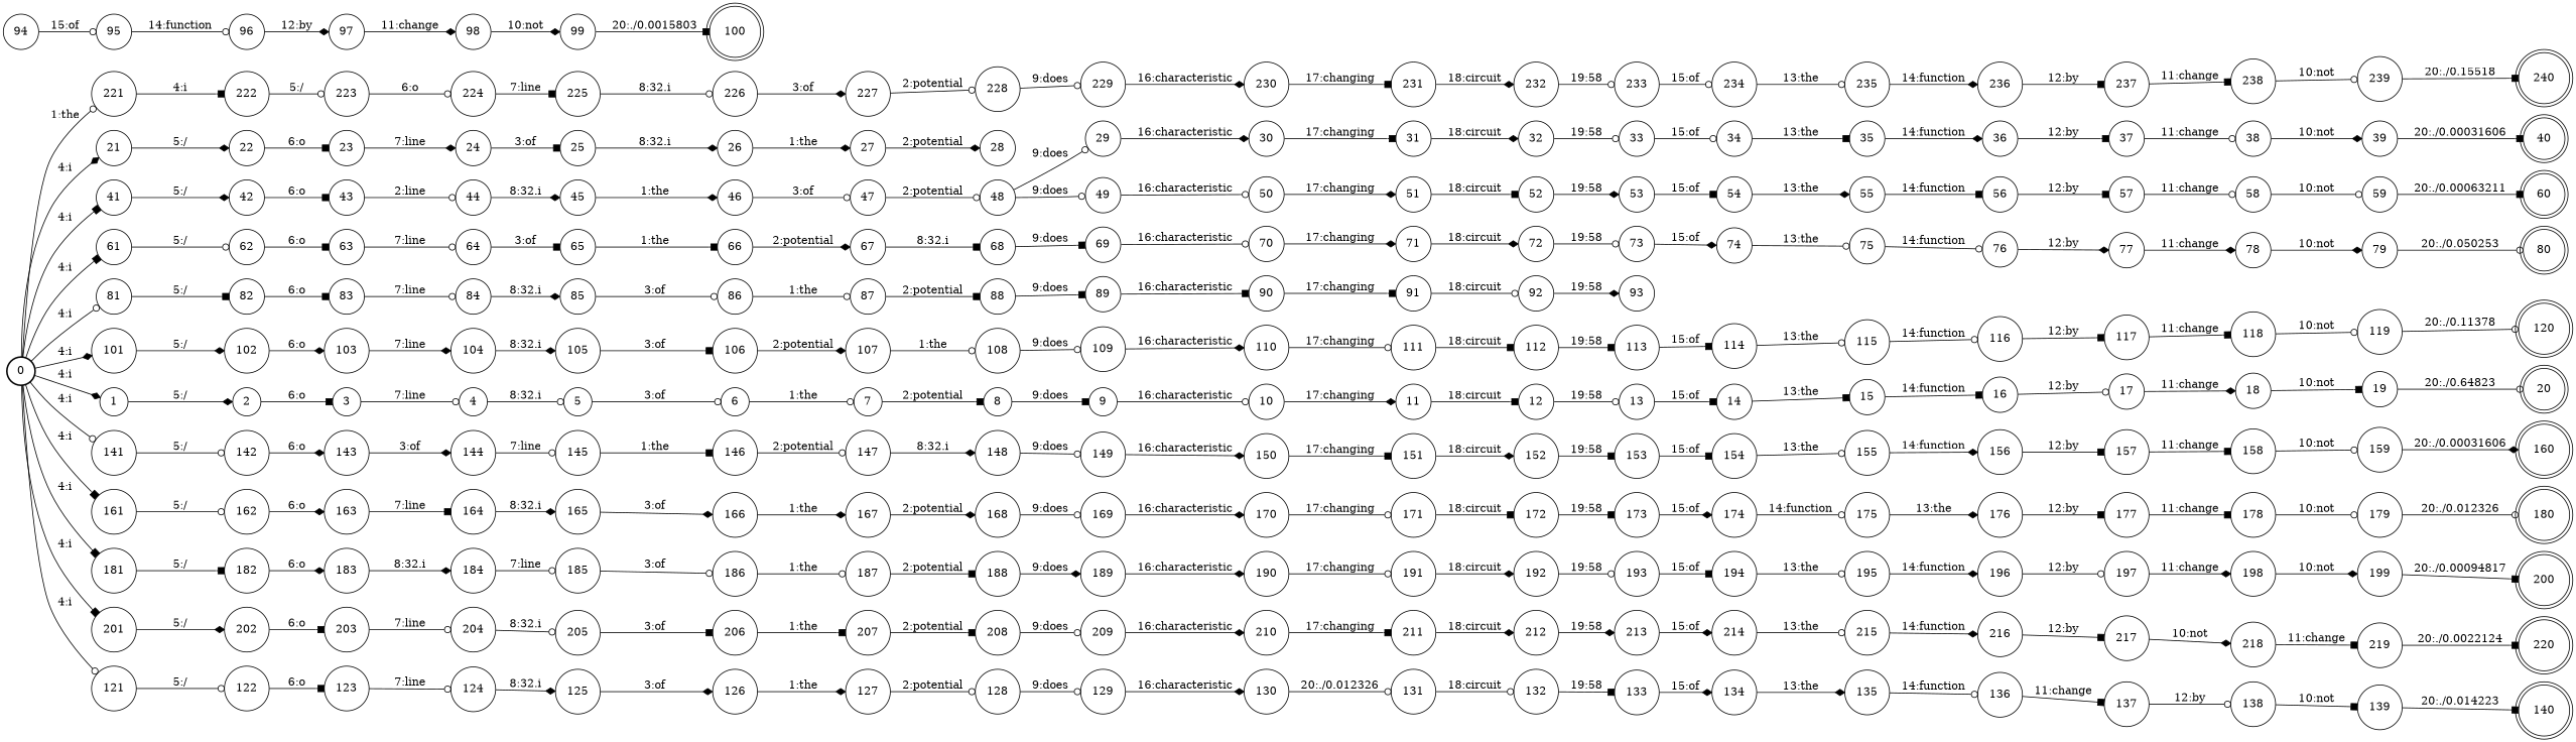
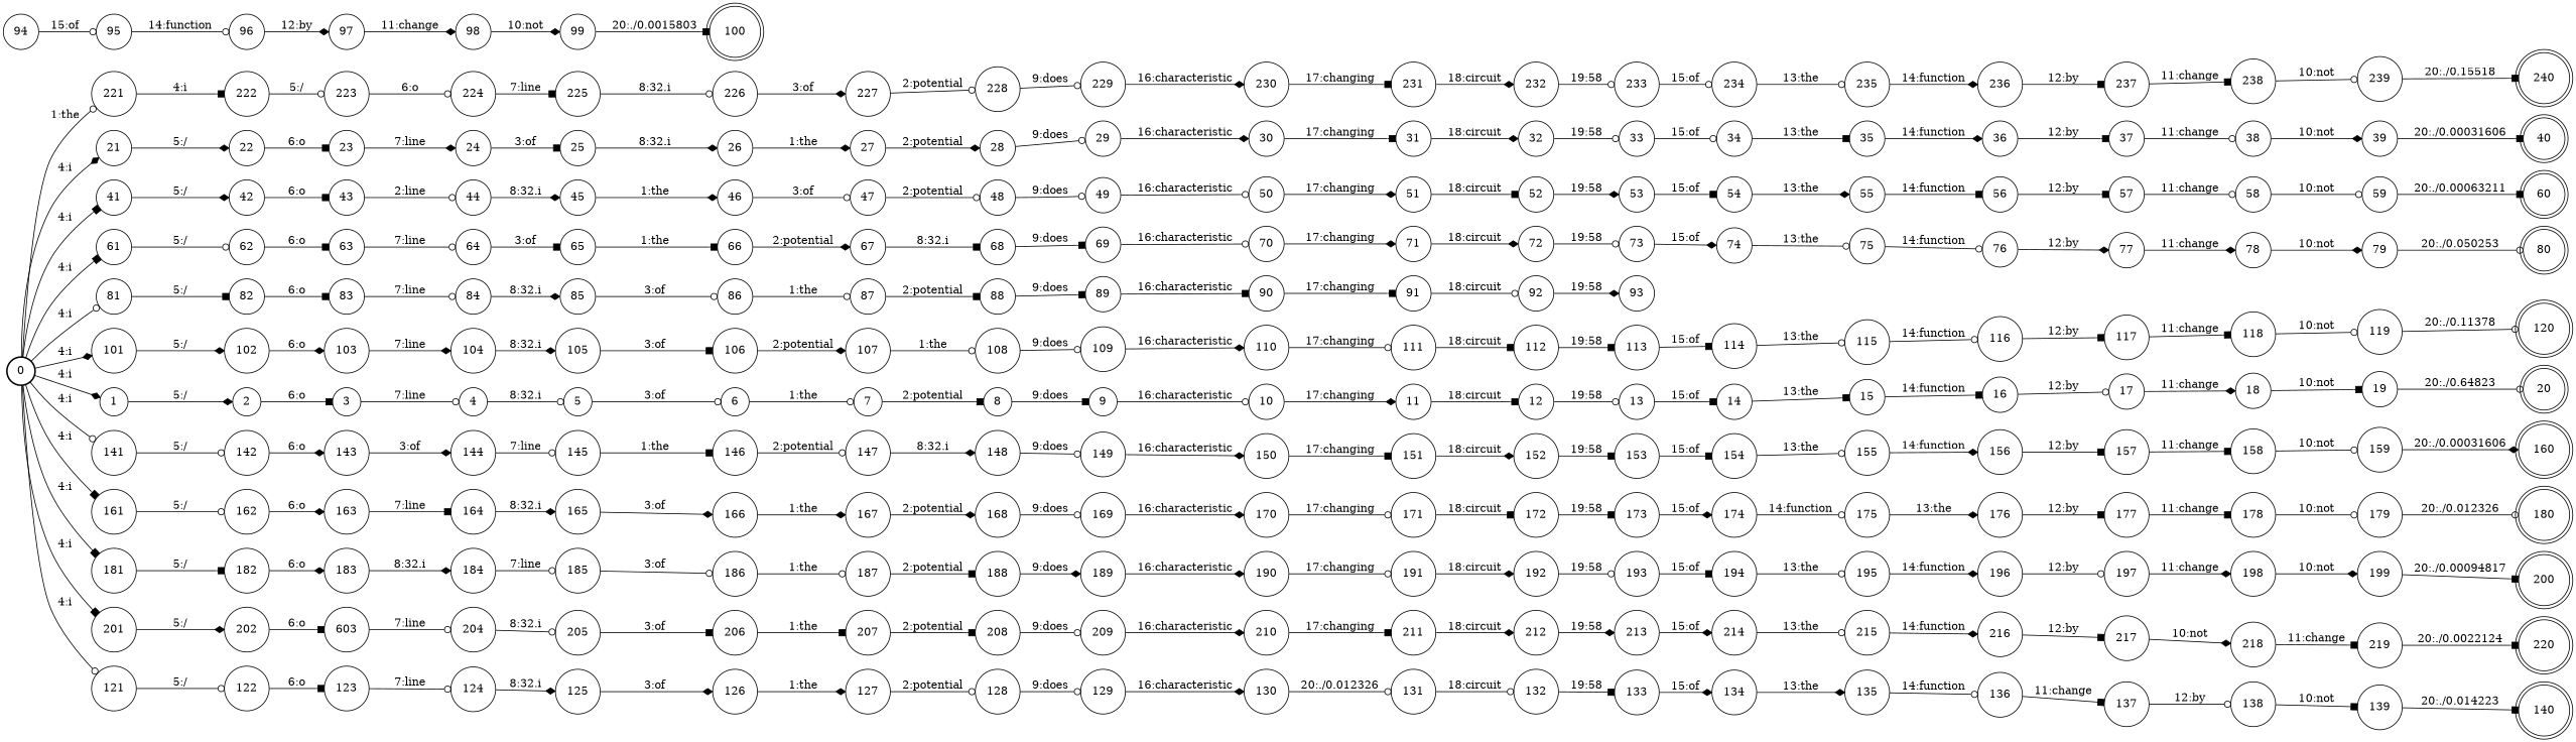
  digraph {
    nodesep=0.25
    rankdir=LR
    ranksep=0.4
    node [fontsize=14 shape=circle style=solid]
    edge [arrowhead=odot fontsize=14]
    n1 [label=0 style=bold]
    n2 [label=221]
    n3 [label=21]
    n4 [label=41]
    n5 [label=61]
    n6 [label=81]
    n7 [label=101]
    n8 [label=1]
    n9 [label=141]
    n10 [label=161]
    n11 [label=181]
    n12 [label=201]
    n13 [label=121]
    n14 [label=222]
    n15 [label=22]
    n16 [label=42]
    n17 [label=62]
    n18 [label=82]
    n19 [label=102]
    n20 [label=2]
    n21 [label=142]
    n22 [label=162]
    n23 [label=182]
    n24 [label=202]
    n25 [label=122]
    n26 [label=223]
    n27 [label=23]
    n28 [label=43]
    n29 [label=63]
    n30 [label=83]
    n31 [label=103]
    n32 [label=3]
    n33 [label=143]
    n34 [label=163]
    n35 [label=183]
-   n36 [label=203]
+   n36 [label=603]
    n37 [label=123]
    n38 [label=4]
    n39 [label=5]
    n40 [label=6]
    n41 [label=7]
    n42 [label=8]
    n43 [label=9]
    n44 [label=10]
    n45 [label=11]
    n46 [label=12]
    n47 [label=13]
    n48 [label=14]
    n49 [label=15]
    n50 [label=16]
    n51 [label=17]
    n52 [label=18]
    n53 [label=19]
    n54 [label=20 shape=doublecircle]
    n55 [label=24]
    n56 [label=25]
    n57 [label=26]
    n58 [label=27]
    n59 [label=28]
    n60 [label=29]
    n61 [label=30]
    n62 [label=31]
    n63 [label=32]
    n64 [label=33]
    n65 [label=34]
    n66 [label=35]
    n67 [label=36]
    n68 [label=37]
    n69 [label=38]
    n70 [label=39]
    n71 [label=40 shape=doublecircle]
    n72 [label=44]
    n73 [label=45]
    n74 [label=46]
    n75 [label=47]
    n76 [label=48]
    n77 [label=49]
    n78 [label=50]
    n79 [label=51]
    n80 [label=52]
    n81 [label=53]
    n82 [label=54]
    n83 [label=55]
    n84 [label=56]
    n85 [label=57]
    n86 [label=58]
    n87 [label=59]
    n88 [label=60 shape=doublecircle]
    n89 [label=64]
    n90 [label=65]
    n91 [label=66]
    n92 [label=67]
    n93 [label=68]
    n94 [label=69]
    n95 [label=70]
    n96 [label=71]
    n97 [label=72]
    n98 [label=73]
    n99 [label=74]
    n100 [label=75]
    n101 [label=76]
    n102 [label=77]
    n103 [label=78]
    n104 [label=79]
    n105 [label=80 shape=doublecircle]
    n106 [label=84]
    n107 [label=85]
    n108 [label=86]
    n109 [label=87]
    n110 [label=88]
    n111 [label=89]
    n112 [label=90]
    n113 [label=91]
    n114 [label=92]
    n115 [label=93]
    n116 [label=94]
    n117 [label=95]
    n118 [label=96]
    n119 [label=97]
    n120 [label=98]
    n121 [label=99]
    n122 [label=100 shape=doublecircle]
    n123 [label=104]
    n124 [label=105]
    n125 [label=106]
    n126 [label=107]
    n127 [label=108]
    n128 [label=109]
    n129 [label=110]
    n130 [label=111]
    n131 [label=112]
    n132 [label=113]
    n133 [label=114]
    n134 [label=115]
    n135 [label=116]
    n136 [label=117]
    n137 [label=118]
    n138 [label=119]
    n139 [label=120 shape=doublecircle]
    n140 [label=124]
    n141 [label=125]
    n142 [label=126]
    n143 [label=127]
    n144 [label=128]
    n145 [label=129]
    n146 [label=130]
    n147 [label=131]
    n148 [label=132]
    n149 [label=133]
    n150 [label=134]
    n151 [label=135]
    n152 [label=136]
    n153 [label=137]
    n154 [label=138]
    n155 [label=139]
    n156 [label=140 shape=doublecircle]
    n157 [label=144]
    n158 [label=145]
    n159 [label=146]
    n160 [label=147]
    n161 [label=148]
    n162 [label=149]
    n163 [label=150]
    n164 [label=151]
    n165 [label=152]
    n166 [label=153]
    n167 [label=154]
    n168 [label=155]
    n169 [label=156]
    n170 [label=157]
    n171 [label=158]
    n172 [label=159]
    n173 [label=160 shape=doublecircle]
    n174 [label=164]
    n175 [label=165]
    n176 [label=166]
    n177 [label=167]
    n178 [label=168]
    n179 [label=169]
    n180 [label=170]
    n181 [label=171]
    n182 [label=172]
    n183 [label=173]
    n184 [label=174]
    n185 [label=175]
    n186 [label=176]
    n187 [label=177]
    n188 [label=178]
    n189 [label=179]
    n190 [label=180 shape=doublecircle]
    n191 [label=184]
    n192 [label=185]
    n193 [label=186]
    n194 [label=187]
    n195 [label=188]
    n196 [label=189]
    n197 [label=190]
    n198 [label=191]
    n199 [label=192]
    n200 [label=193]
    n201 [label=194]
    n202 [label=195]
    n203 [label=196]
    n204 [label=197]
    n205 [label=198]
    n206 [label=199]
    n207 [label=200 shape=doublecircle]
    n208 [label=204]
    n209 [label=205]
    n210 [label=206]
    n211 [label=207]
    n212 [label=208]
    n213 [label=209]
    n214 [label=210]
    n215 [label=211]
    n216 [label=212]
    n217 [label=213]
    n218 [label=214]
    n219 [label=215]
    n220 [label=216]
    n221 [label=217]
    n222 [label=218]
    n223 [label=219]
    n224 [label=220 shape=doublecircle]
    n225 [label=224]
    n226 [label=225]
    n227 [label=226]
    n228 [label=227]
    n229 [label=228]
    n230 [label=229]
    n231 [label=230]
    n232 [label=231]
    n233 [label=232]
    n234 [label=233]
    n235 [label=234]
    n236 [label=235]
    n237 [label=236]
    n238 [label=237]
    n239 [label=238]
    n240 [label=239]
    n241 [label=240 shape=doublecircle]
    n1 -> n2 [label="1:the"]
    n1 -> n3 [arrowhead=diamond label="4:i"]
    n1 -> n4 [arrowhead=box label="4:i"]
    n1 -> n5 [arrowhead=box label="4:i"]
    n1 -> n6 [label="4:i"]
    n1 -> n7 [arrowhead=diamond label="4:i"]
    n1 -> n8 [arrowhead=diamond label="4:i"]
    n1 -> n9 [label="4:i"]
    n1 -> n10 [arrowhead=box label="4:i"]
    n1 -> n11 [arrowhead=box label="4:i"]
    n1 -> n12 [arrowhead=box label="4:i"]
    n1 -> n13 [label="4:i"]
    n2 -> n14 [arrowhead=box label="4:i"]
    n3 -> n15 [arrowhead=diamond label="5:/"]
    n4 -> n16 [arrowhead=diamond label="5:/"]
    n5 -> n17 [label="5:/"]
    n6 -> n18 [arrowhead=box label="5:/"]
    n7 -> n19 [arrowhead=diamond label="5:/"]
    n8 -> n20 [arrowhead=diamond label="5:/"]
    n9 -> n21 [label="5:/"]
    n10 -> n22 [label="5:/"]
    n11 -> n23 [arrowhead=box label="5:/"]
    n12 -> n24 [arrowhead=diamond label="5:/"]
    n13 -> n25 [label="5:/"]
    n14 -> n26 [label="5:/"]
    n15 -> n27 [arrowhead=box label="6:o"]
    n16 -> n28 [arrowhead=box label="6:o"]
    n17 -> n29 [arrowhead=box label="6:o"]
    n18 -> n30 [arrowhead=box label="6:o"]
    n19 -> n31 [arrowhead=diamond label="6:o"]
    n20 -> n32 [arrowhead=box label="6:o"]
    n21 -> n33 [arrowhead=diamond label="6:o"]
    n22 -> n34 [arrowhead=diamond label="6:o"]
    n23 -> n35 [arrowhead=diamond label="6:o"]
    n24 -> n36 [arrowhead=box label="6:o"]
    n25 -> n37 [arrowhead=box label="6:o"]
    n26 -> n225 [label="6:o"]
    n27 -> n55 [arrowhead=diamond label="7:line"]
    n28 -> n72 [label="2:line"]
    n29 -> n89 [label="7:line"]
    n30 -> n106 [label="7:line"]
    n31 -> n123 [arrowhead=diamond label="7:line"]
    n32 -> n38 [label="7:line"]
    n33 -> n157 [arrowhead=diamond label="3:of"]
    n34 -> n174 [arrowhead=box label="7:line"]
    n35 -> n191 [arrowhead=diamond label="8:32.i"]
    n36 -> n208 [label="7:line"]
    n37 -> n140 [label="7:line"]
    n38 -> n39 [label="8:32.i"]
    n39 -> n40 [label="3:of"]
    n40 -> n41 [label="1:the"]
    n41 -> n42 [arrowhead=box label="2:potential"]
    n42 -> n43 [arrowhead=box label="9:does"]
    n43 -> n44 [label="16:characteristic"]
    n44 -> n45 [arrowhead=diamond label="17:changing"]
    n45 -> n46 [arrowhead=box label="18:circuit"]
    n46 -> n47 [label="19:58"]
    n47 -> n48 [arrowhead=box label="15:of"]
    n48 -> n49 [arrowhead=box label="13:the"]
    n49 -> n50 [arrowhead=box label="14:function"]
    n50 -> n51 [label="12:by"]
    n51 -> n52 [arrowhead=diamond label="11:change"]
    n52 -> n53 [arrowhead=box label="10:not"]
    n53 -> n54 [label="20:./0.64823"]
    n55 -> n56 [arrowhead=box label="3:of"]
    n56 -> n57 [arrowhead=diamond label="8:32.i"]
    n57 -> n58 [arrowhead=diamond label="1:the"]
    n58 -> n59 [arrowhead=diamond label="2:potential"]
-   n76 -> n60 [label="9:does"]
+   n59 -> n60 [label="9:does"]
    n60 -> n61 [arrowhead=diamond label="16:characteristic"]
    n61 -> n62 [arrowhead=box label="17:changing"]
    n62 -> n63 [arrowhead=diamond label="18:circuit"]
    n63 -> n64 [label="19:58"]
    n64 -> n65 [label="15:of"]
    n65 -> n66 [arrowhead=box label="13:the"]
    n66 -> n67 [arrowhead=diamond label="14:function"]
    n67 -> n68 [arrowhead=box label="12:by"]
    n68 -> n69 [label="11:change"]
    n69 -> n70 [arrowhead=diamond label="10:not"]
    n70 -> n71 [arrowhead=box label="20:./0.00031606"]
    n72 -> n73 [arrowhead=diamond label="8:32.i"]
    n73 -> n74 [arrowhead=diamond label="1:the"]
    n74 -> n75 [label="3:of"]
    n75 -> n76 [label="2:potential"]
    n76 -> n77 [label="9:does"]
    n77 -> n78 [label="16:characteristic"]
    n78 -> n79 [arrowhead=diamond label="17:changing"]
    n79 -> n80 [arrowhead=box label="18:circuit"]
    n80 -> n81 [arrowhead=diamond label="19:58"]
    n81 -> n82 [arrowhead=box label="15:of"]
    n82 -> n83 [arrowhead=diamond label="13:the"]
    n83 -> n84 [arrowhead=box label="14:function"]
    n84 -> n85 [arrowhead=box label="12:by"]
    n85 -> n86 [label="11:change"]
    n86 -> n87 [label="10:not"]
    n87 -> n88 [arrowhead=box label="20:./0.00063211"]
    n89 -> n90 [arrowhead=box label="3:of"]
    n90 -> n91 [arrowhead=box label="1:the"]
    n91 -> n92 [arrowhead=diamond label="2:potential"]
    n92 -> n93 [arrowhead=box label="8:32.i"]
    n93 -> n94 [arrowhead=box label="9:does"]
    n94 -> n95 [label="16:characteristic"]
    n95 -> n96 [arrowhead=diamond label="17:changing"]
    n96 -> n97 [arrowhead=diamond label="18:circuit"]
    n97 -> n98 [label="19:58"]
    n98 -> n99 [arrowhead=diamond label="15:of"]
    n99 -> n100 [label="13:the"]
    n100 -> n101 [label="14:function"]
    n101 -> n102 [arrowhead=diamond label="12:by"]
    n102 -> n103 [arrowhead=diamond label="11:change"]
    n103 -> n104 [arrowhead=diamond label="10:not"]
    n104 -> n105 [label="20:./0.050253"]
    n106 -> n107 [arrowhead=diamond label="8:32.i"]
    n107 -> n108 [label="3:of"]
    n108 -> n109 [label="1:the"]
    n109 -> n110 [arrowhead=box label="2:potential"]
    n110 -> n111 [arrowhead=box label="9:does"]
    n111 -> n112 [arrowhead=box label="16:characteristic"]
    n112 -> n113 [arrowhead=box label="17:changing"]
    n113 -> n114 [label="18:circuit"]
    n114 -> n115 [arrowhead=diamond label="19:58"]
    n116 -> n117 [label="15:of"]
    n117 -> n118 [label="14:function"]
    n118 -> n119 [arrowhead=diamond label="12:by"]
    n119 -> n120 [arrowhead=diamond label="11:change"]
    n120 -> n121 [arrowhead=diamond label="10:not"]
    n121 -> n122 [arrowhead=box label="20:./0.0015803"]
    n123 -> n124 [arrowhead=diamond label="8:32.i"]
    n124 -> n125 [arrowhead=box label="3:of"]
    n125 -> n126 [arrowhead=diamond label="2:potential"]
    n126 -> n127 [label="1:the"]
    n127 -> n128 [label="9:does"]
    n128 -> n129 [arrowhead=diamond label="16:characteristic"]
    n129 -> n130 [label="17:changing"]
    n130 -> n131 [arrowhead=box label="18:circuit"]
    n131 -> n132 [arrowhead=box label="19:58"]
    n132 -> n133 [arrowhead=box label="15:of"]
    n133 -> n134 [label="13:the"]
    n134 -> n135 [label="14:function"]
    n135 -> n136 [arrowhead=box label="12:by"]
    n136 -> n137 [arrowhead=box label="11:change"]
    n137 -> n138 [label="10:not"]
    n138 -> n139 [label="20:./0.11378"]
    n140 -> n141 [arrowhead=diamond label="8:32.i"]
    n141 -> n142 [arrowhead=diamond label="3:of"]
    n142 -> n143 [arrowhead=diamond label="1:the"]
    n143 -> n144 [label="2:potential"]
    n144 -> n145 [label="9:does"]
    n145 -> n146 [arrowhead=diamond label="16:characteristic"]
    n146 -> n147 [label="20:./0.012326"]
    n147 -> n148 [label="18:circuit"]
    n148 -> n149 [arrowhead=box label="19:58"]
    n149 -> n150 [arrowhead=diamond label="15:of"]
    n150 -> n151 [arrowhead=diamond label="13:the"]
    n151 -> n152 [label="14:function"]
    n152 -> n153 [arrowhead=box label="11:change"]
    n153 -> n154 [label="12:by"]
    n154 -> n155 [arrowhead=box label="10:not"]
    n155 -> n156 [arrowhead=box label="20:./0.014223"]
    n157 -> n158 [label="7:line"]
    n158 -> n159 [arrowhead=box label="1:the"]
    n159 -> n160 [label="2:potential"]
    n160 -> n161 [arrowhead=diamond label="8:32.i"]
    n161 -> n162 [label="9:does"]
    n162 -> n163 [arrowhead=diamond label="16:characteristic"]
    n163 -> n164 [arrowhead=box label="17:changing"]
    n164 -> n165 [arrowhead=diamond label="18:circuit"]
    n165 -> n166 [arrowhead=box label="19:58"]
    n166 -> n167 [arrowhead=box label="15:of"]
    n167 -> n168 [label="13:the"]
    n168 -> n169 [arrowhead=diamond label="14:function"]
    n169 -> n170 [arrowhead=box label="12:by"]
    n170 -> n171 [arrowhead=box label="11:change"]
    n171 -> n172 [label="10:not"]
    n172 -> n173 [arrowhead=diamond label="20:./0.00031606"]
    n174 -> n175 [arrowhead=diamond label="8:32.i"]
    n175 -> n176 [arrowhead=diamond label="3:of"]
    n176 -> n177 [arrowhead=diamond label="1:the"]
    n177 -> n178 [arrowhead=diamond label="2:potential"]
    n178 -> n179 [label="9:does"]
    n179 -> n180 [arrowhead=diamond label="16:characteristic"]
    n180 -> n181 [label="17:changing"]
    n181 -> n182 [arrowhead=box label="18:circuit"]
    n182 -> n183 [arrowhead=box label="19:58"]
    n183 -> n184 [arrowhead=diamond label="15:of"]
    n184 -> n185 [label="14:function"]
    n185 -> n186 [arrowhead=diamond label="13:the"]
    n186 -> n187 [arrowhead=box label="12:by"]
    n187 -> n188 [arrowhead=box label="11:change"]
    n188 -> n189 [label="10:not"]
    n189 -> n190 [label="20:./0.012326"]
    n191 -> n192 [label="7:line"]
    n192 -> n193 [label="3:of"]
    n193 -> n194 [label="1:the"]
    n194 -> n195 [arrowhead=box label="2:potential"]
    n195 -> n196 [arrowhead=diamond label="9:does"]
    n196 -> n197 [arrowhead=diamond label="16:characteristic"]
    n197 -> n198 [label="17:changing"]
    n198 -> n199 [arrowhead=diamond label="18:circuit"]
    n199 -> n200 [label="19:58"]
    n200 -> n201 [arrowhead=box label="15:of"]
    n201 -> n202 [label="13:the"]
    n202 -> n203 [arrowhead=diamond label="14:function"]
    n203 -> n204 [label="12:by"]
    n204 -> n205 [arrowhead=diamond label="11:change"]
    n205 -> n206 [arrowhead=diamond label="10:not"]
    n206 -> n207 [arrowhead=box label="20:./0.00094817"]
    n208 -> n209 [label="8:32.i"]
    n209 -> n210 [arrowhead=box label="3:of"]
    n210 -> n211 [arrowhead=box label="1:the"]
    n211 -> n212 [arrowhead=box label="2:potential"]
    n212 -> n213 [label="9:does"]
    n213 -> n214 [arrowhead=diamond label="16:characteristic"]
    n214 -> n215 [arrowhead=box label="17:changing"]
    n215 -> n216 [arrowhead=diamond label="18:circuit"]
    n216 -> n217 [arrowhead=diamond label="19:58"]
    n217 -> n218 [arrowhead=diamond label="15:of"]
    n218 -> n219 [label="13:the"]
    n219 -> n220 [arrowhead=diamond label="14:function"]
    n220 -> n221 [arrowhead=box label="12:by"]
    n221 -> n222 [arrowhead=diamond label="10:not"]
    n222 -> n223 [arrowhead=box label="11:change"]
    n223 -> n224 [arrowhead=box label="20:./0.0022124"]
    n225 -> n226 [arrowhead=box label="7:line"]
    n226 -> n227 [label="8:32.i"]
    n227 -> n228 [arrowhead=diamond label="3:of"]
    n228 -> n229 [label="2:potential"]
    n229 -> n230 [label="9:does"]
    n230 -> n231 [arrowhead=diamond label="16:characteristic"]
    n231 -> n232 [arrowhead=box label="17:changing"]
    n232 -> n233 [arrowhead=diamond label="18:circuit"]
    n233 -> n234 [label="19:58"]
    n234 -> n235 [label="15:of"]
    n235 -> n236 [label="13:the"]
    n236 -> n237 [arrowhead=diamond label="14:function"]
    n237 -> n238 [arrowhead=box label="12:by"]
    n238 -> n239 [arrowhead=box label="11:change"]
    n239 -> n240 [label="10:not"]
    n240 -> n241 [arrowhead=box label="20:./0.15518"]
  }
